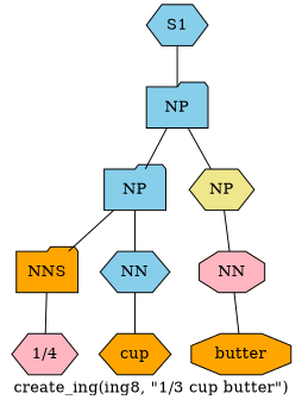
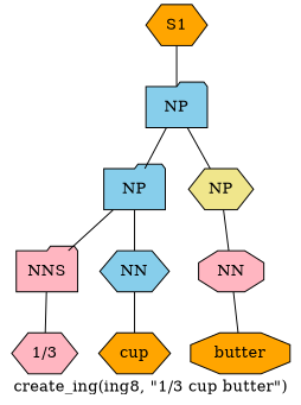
  graph {
    label="create_ing(ing8, \"1/3 cup butter\")"
    node [fillcolor=skyblue shape=hexagon style=filled]
-   n1 [label=S1]
+   n1 [fillcolor=orange label=S1]
    n2 [label=NP shape=folder]
    n3 [label=NP shape=folder]
    n4 [fillcolor=khaki label=NP]
-   n5 [fillcolor=orange label=NNS shape=folder]
+   n5 [fillcolor=lightpink label=NNS shape=folder]
    n6 [label=NN]
    n7 [fillcolor=lightpink label=NN shape=octagon]
-   n8 [fillcolor=lightpink label="1/4"]
+   n8 [fillcolor=lightpink label="1/3"]
    n9 [fillcolor=orange label=cup]
    n10 [fillcolor=orange label=butter shape=octagon]
    n1 -- n2
    n2 -- n3
    n2 -- n4
    n3 -- n5
    n3 -- n6
    n4 -- n7
    n5 -- n8
    n6 -- n9
    n7 -- n10
  }
